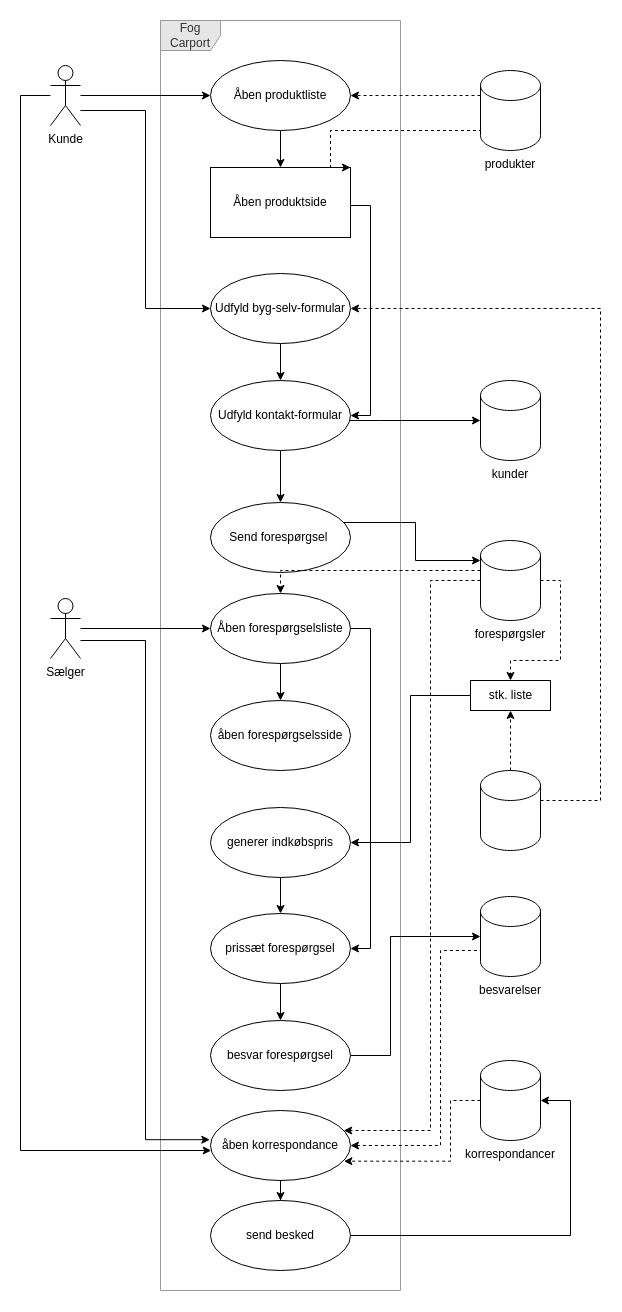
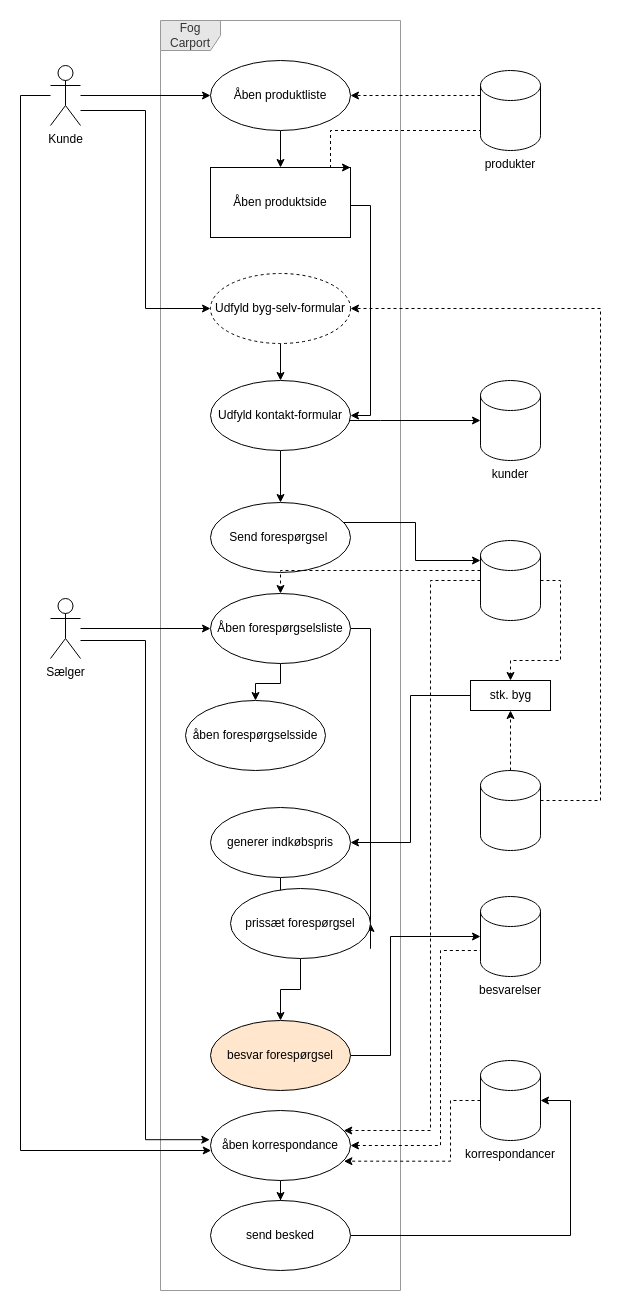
  <mxCell id="0" />
  <mxCell id="1" parent="0" />
  <mxCell id="2" value="&lt;span style=&quot;text-align: left&quot;&gt;Fog Carport&lt;/span&gt;" style="shape=umlFrame;whiteSpace=wrap;html=1;fontColor=#333333;fillColor=#E6E6E6;strokeColor=#999999;" vertex="1" parent="1"><mxGeometry x="160" y="20" width="240" height="1270" as="geometry" /></mxCell>
  <mxCell id="3" style="edgeStyle=orthogonalEdgeStyle;rounded=0;orthogonalLoop=1;jettySize=auto;html=1;" edge="1" parent="1" source="4" target="10"><mxGeometry relative="1" as="geometry" /></mxCell>
  <mxCell id="4" value="Åben produktliste" style="ellipse;whiteSpace=wrap;html=1;" vertex="1" parent="1"><mxGeometry x="210" y="60" width="140" height="70" as="geometry" /></mxCell>
  <mxCell id="5" style="edgeStyle=orthogonalEdgeStyle;rounded=0;orthogonalLoop=1;jettySize=auto;html=1;" edge="1" parent="1" source="8" target="4"><mxGeometry relative="1" as="geometry" /></mxCell>
  <mxCell id="6" style="edgeStyle=orthogonalEdgeStyle;rounded=0;orthogonalLoop=1;jettySize=auto;html=1;entryX=0;entryY=0.5;entryDx=0;entryDy=0;" edge="1" parent="1" source="8" target="12"><mxGeometry relative="1" as="geometry"><Array as="points"><mxPoint x="145" y="110" /><mxPoint x="145" y="308" /></Array></mxGeometry></mxCell>
  <mxCell id="7" style="edgeStyle=orthogonalEdgeStyle;rounded=0;orthogonalLoop=1;jettySize=auto;html=1;" edge="1" parent="1" source="8" target="55"><mxGeometry relative="1" as="geometry"><Array as="points"><mxPoint x="20" y="95" /><mxPoint x="20" y="1150" /></Array></mxGeometry></mxCell>
  <mxCell id="8" value="Kunde" style="shape=umlActor;verticalLabelPosition=bottom;verticalAlign=top;html=1;" vertex="1" parent="1"><mxGeometry x="50" y="65" width="30" height="60" as="geometry" /></mxCell>
  <mxCell id="9" style="edgeStyle=orthogonalEdgeStyle;rounded=0;orthogonalLoop=1;jettySize=auto;html=1;entryX=1;entryY=0.5;entryDx=0;entryDy=0;exitX=1;exitY=0.5;exitDx=0;exitDy=0;" edge="1" parent="1" source="10" target="15"><mxGeometry relative="1" as="geometry"><Array as="points"><mxPoint x="350" y="205" /><mxPoint x="370" y="205" /><mxPoint x="370" y="415" /></Array></mxGeometry></mxCell>
  <mxCell id="10" value="Åben produktside" style="whiteSpace=wrap;html=1;rounded=0;" vertex="1" parent="1"><mxGeometry x="210" y="167" width="140" height="70" as="geometry" /></mxCell>
  <mxCell id="11" style="edgeStyle=orthogonalEdgeStyle;rounded=0;orthogonalLoop=1;jettySize=auto;html=1;" edge="1" parent="1" source="12" target="15"><mxGeometry relative="1" as="geometry" /></mxCell>
- <mxCell id="12" value="Udfyld byg-selv-formular" style="ellipse;whiteSpace=wrap;html=1;" vertex="1" parent="1"><mxGeometry x="210" y="273" width="140" height="70" as="geometry" /></mxCell>
+ <mxCell id="12" value="Udfyld byg-selv-formular" style="ellipse;whiteSpace=wrap;html=1;dashed=1;" vertex="1" parent="1"><mxGeometry x="210" y="273" width="140" height="70" as="geometry" /></mxCell>
  <mxCell id="13" style="edgeStyle=orthogonalEdgeStyle;rounded=0;orthogonalLoop=1;jettySize=auto;html=1;" edge="1" parent="1" source="15" target="17"><mxGeometry relative="1" as="geometry" /></mxCell>
  <mxCell id="14" style="edgeStyle=orthogonalEdgeStyle;rounded=0;orthogonalLoop=1;jettySize=auto;html=1;" edge="1" parent="1" source="15" target="37"><mxGeometry relative="1" as="geometry"><Array as="points"><mxPoint x="380" y="420" /><mxPoint x="380" y="420" /></Array></mxGeometry></mxCell>
  <mxCell id="15" value="Udfyld kontakt-formular" style="ellipse;whiteSpace=wrap;html=1;" vertex="1" parent="1"><mxGeometry x="210" y="380" width="140" height="70" as="geometry" /></mxCell>
  <mxCell id="16" style="edgeStyle=orthogonalEdgeStyle;rounded=0;orthogonalLoop=1;jettySize=auto;html=1;" edge="1" parent="1" source="17" target="34"><mxGeometry relative="1" as="geometry"><Array as="points"><mxPoint x="415" y="522" /><mxPoint x="415" y="560" /></Array></mxGeometry></mxCell>
  <mxCell id="17" value="Send forespørgsel&amp;nbsp;" style="ellipse;whiteSpace=wrap;html=1;" vertex="1" parent="1"><mxGeometry x="210" y="502" width="140" height="70" as="geometry" /></mxCell>
  <mxCell id="18" style="edgeStyle=orthogonalEdgeStyle;rounded=0;orthogonalLoop=1;jettySize=auto;html=1;" edge="1" parent="1" source="20" target="24"><mxGeometry relative="1" as="geometry" /></mxCell>
  <mxCell id="19" style="edgeStyle=orthogonalEdgeStyle;rounded=0;orthogonalLoop=1;jettySize=auto;html=1;entryX=1;entryY=0.5;entryDx=0;entryDy=0;" edge="1" parent="1" source="20" target="28"><mxGeometry relative="1" as="geometry"><Array as="points"><mxPoint x="370" y="628" /><mxPoint x="370" y="948" /></Array></mxGeometry></mxCell>
  <mxCell id="20" value="Åben forespørgselsliste" style="ellipse;whiteSpace=wrap;html=1;" vertex="1" parent="1"><mxGeometry x="210" y="593" width="140" height="70" as="geometry" /></mxCell>
  <mxCell id="21" style="edgeStyle=orthogonalEdgeStyle;rounded=0;orthogonalLoop=1;jettySize=auto;html=1;" edge="1" parent="1" source="23" target="20"><mxGeometry relative="1" as="geometry" /></mxCell>
  <mxCell id="22" style="edgeStyle=orthogonalEdgeStyle;rounded=0;orthogonalLoop=1;jettySize=auto;html=1;entryX=-0.005;entryY=0.417;entryDx=0;entryDy=0;entryPerimeter=0;" edge="1" parent="1" source="23" target="55"><mxGeometry relative="1" as="geometry"><Array as="points"><mxPoint x="145" y="640" /><mxPoint x="145" y="1140" /><mxPoint x="209" y="1140" /></Array></mxGeometry></mxCell>
  <mxCell id="23" value="Sælger" style="shape=umlActor;verticalLabelPosition=bottom;verticalAlign=top;html=1;" vertex="1" parent="1"><mxGeometry x="50" y="598" width="30" height="60" as="geometry" /></mxCell>
- <mxCell id="24" value="åben forespørgselsside" style="ellipse;whiteSpace=wrap;html=1;" vertex="1" parent="1"><mxGeometry x="210" y="700" width="140" height="70" as="geometry" /></mxCell>
+ <mxCell id="24" value="åben forespørgselsside" style="ellipse;whiteSpace=wrap;html=1;" vertex="1" parent="1"><mxGeometry x="185" y="700" width="140" height="70" as="geometry" /></mxCell>
  <mxCell id="25" style="edgeStyle=orthogonalEdgeStyle;rounded=0;orthogonalLoop=1;jettySize=auto;html=1;entryX=0.5;entryY=0;entryDx=0;entryDy=0;" edge="1" parent="1" source="26" target="28"><mxGeometry relative="1" as="geometry" /></mxCell>
  <mxCell id="26" value="generer indkøbspris" style="ellipse;whiteSpace=wrap;html=1;" vertex="1" parent="1"><mxGeometry x="210" y="807" width="140" height="70" as="geometry" /></mxCell>
  <mxCell id="27" style="edgeStyle=orthogonalEdgeStyle;rounded=0;orthogonalLoop=1;jettySize=auto;html=1;" edge="1" parent="1" source="28" target="30"><mxGeometry relative="1" as="geometry" /></mxCell>
- <mxCell id="28" value="prissæt forespørgsel" style="ellipse;whiteSpace=wrap;html=1;" vertex="1" parent="1"><mxGeometry x="210" y="913" width="140" height="70" as="geometry" /></mxCell>
+ <mxCell id="28" value="prissæt forespørgsel" style="ellipse;whiteSpace=wrap;html=1;" vertex="1" parent="1"><mxGeometry x="230" y="888" width="140" height="70" as="geometry" /></mxCell>
  <mxCell id="29" style="edgeStyle=orthogonalEdgeStyle;rounded=0;orthogonalLoop=1;jettySize=auto;html=1;entryX=0;entryY=0.5;entryDx=0;entryDy=0;entryPerimeter=0;" edge="1" parent="1" source="30" target="51"><mxGeometry relative="1" as="geometry"><Array as="points"><mxPoint x="390" y="1055" /><mxPoint x="390" y="936" /></Array></mxGeometry></mxCell>
- <mxCell id="30" value="besvar forespørgsel" style="ellipse;whiteSpace=wrap;html=1;" vertex="1" parent="1"><mxGeometry x="210" y="1020" width="140" height="70" as="geometry" /></mxCell>
+ <mxCell id="30" value="besvar forespørgsel" style="ellipse;whiteSpace=wrap;html=1;fillColor=#ffe6cc;" vertex="1" parent="1"><mxGeometry x="210" y="1020" width="140" height="70" as="geometry" /></mxCell>
  <mxCell id="31" value="" style="group" vertex="1" connectable="0" parent="1"><mxGeometry x="480" y="770" width="60" height="104" as="geometry" /></mxCell>
  <mxCell id="32" value="" style="shape=cylinder3;whiteSpace=wrap;html=1;boundedLbl=1;backgroundOutline=1;size=15;" vertex="1" parent="31"><mxGeometry width="60" height="80" as="geometry" /></mxCell>
  <mxCell id="33" value="" style="group" vertex="1" connectable="0" parent="1"><mxGeometry x="480" y="540" width="60" height="104" as="geometry" /></mxCell>
  <mxCell id="34" value="" style="shape=cylinder3;whiteSpace=wrap;html=1;boundedLbl=1;backgroundOutline=1;size=15;" vertex="1" parent="33"><mxGeometry width="60" height="80" as="geometry" /></mxCell>
- <mxCell id="35" value="forespørgsler" style="text;html=1;strokeColor=none;fillColor=none;align=center;verticalAlign=middle;whiteSpace=wrap;rounded=0;" vertex="1" parent="33"><mxGeometry x="10" y="84" width="40" height="20" as="geometry" /></mxCell>
  <mxCell id="36" value="" style="group" vertex="1" connectable="0" parent="1"><mxGeometry x="480" y="380" width="60" height="104" as="geometry" /></mxCell>
  <mxCell id="37" value="" style="shape=cylinder3;whiteSpace=wrap;html=1;boundedLbl=1;backgroundOutline=1;size=15;" vertex="1" parent="36"><mxGeometry width="60" height="80" as="geometry" /></mxCell>
  <mxCell id="38" value="kunder" style="text;html=1;strokeColor=none;fillColor=none;align=center;verticalAlign=middle;whiteSpace=wrap;rounded=0;" vertex="1" parent="36"><mxGeometry x="10" y="84" width="40" height="20" as="geometry" /></mxCell>
  <mxCell id="39" style="edgeStyle=orthogonalEdgeStyle;rounded=0;orthogonalLoop=1;jettySize=auto;html=1;entryX=0.5;entryY=0;entryDx=0;entryDy=0;dashed=1;" edge="1" parent="1" source="34" target="20"><mxGeometry relative="1" as="geometry"><Array as="points"><mxPoint x="280" y="570" /></Array></mxGeometry></mxCell>
  <mxCell id="40" style="edgeStyle=orthogonalEdgeStyle;rounded=0;orthogonalLoop=1;jettySize=auto;html=1;entryX=1;entryY=0.5;entryDx=0;entryDy=0;" edge="1" parent="1" source="41" target="26"><mxGeometry relative="1" as="geometry" /></mxCell>
- <mxCell id="41" value="stk. liste" style="html=1;" vertex="1" parent="1"><mxGeometry x="470" y="680" width="80" height="30" as="geometry" /></mxCell>
+ <mxCell id="41" value="stk. byg" style="html=1;" vertex="1" parent="1"><mxGeometry x="470" y="680" width="80" height="30" as="geometry" /></mxCell>
  <mxCell id="42" style="edgeStyle=orthogonalEdgeStyle;rounded=0;orthogonalLoop=1;jettySize=auto;html=1;entryX=1;entryY=0.5;entryDx=0;entryDy=0;dashed=1;" edge="1" parent="1" source="32" target="12"><mxGeometry relative="1" as="geometry"><Array as="points"><mxPoint x="600" y="800" /><mxPoint x="600" y="308" /></Array></mxGeometry></mxCell>
  <mxCell id="43" value="" style="group" vertex="1" connectable="0" parent="1"><mxGeometry x="480" y="70" width="60" height="104" as="geometry" /></mxCell>
  <mxCell id="44" value="" style="shape=cylinder3;whiteSpace=wrap;html=1;boundedLbl=1;backgroundOutline=1;size=15;" vertex="1" parent="43"><mxGeometry width="60" height="80" as="geometry" /></mxCell>
  <mxCell id="45" value="produkter" style="text;html=1;strokeColor=none;fillColor=none;align=center;verticalAlign=middle;whiteSpace=wrap;rounded=0;" vertex="1" parent="43"><mxGeometry x="10" y="84" width="40" height="20" as="geometry" /></mxCell>
  <mxCell id="46" style="edgeStyle=orthogonalEdgeStyle;rounded=0;orthogonalLoop=1;jettySize=auto;html=1;entryX=1;entryY=0.5;entryDx=0;entryDy=0;dashed=1;" edge="1" parent="1" source="44" target="4"><mxGeometry relative="1" as="geometry"><Array as="points"><mxPoint x="450" y="95" /><mxPoint x="450" y="95" /></Array></mxGeometry></mxCell>
  <mxCell id="47" style="edgeStyle=orthogonalEdgeStyle;rounded=0;orthogonalLoop=1;jettySize=auto;html=1;entryX=1;entryY=0;entryDx=0;entryDy=0;dashed=1;exitX=0;exitY=0;exitDx=0;exitDy=52.5;exitPerimeter=0;" edge="1" parent="1" source="44" target="10"><mxGeometry relative="1" as="geometry"><Array as="points"><mxPoint x="480" y="130" /><mxPoint x="330" y="130" /></Array></mxGeometry></mxCell>
  <mxCell id="48" style="edgeStyle=orthogonalEdgeStyle;rounded=0;orthogonalLoop=1;jettySize=auto;html=1;dashed=1;" edge="1" parent="1" source="32" target="41"><mxGeometry relative="1" as="geometry" /></mxCell>
  <mxCell id="49" style="edgeStyle=orthogonalEdgeStyle;rounded=0;orthogonalLoop=1;jettySize=auto;html=1;dashed=1;entryX=0.5;entryY=0;entryDx=0;entryDy=0;" edge="1" parent="1" source="34" target="41"><mxGeometry relative="1" as="geometry"><Array as="points"><mxPoint x="560" y="580" /><mxPoint x="560" y="660" /><mxPoint x="510" y="660" /></Array></mxGeometry></mxCell>
  <mxCell id="50" value="" style="group" vertex="1" connectable="0" parent="1"><mxGeometry x="480" y="896" width="60" height="104" as="geometry" /></mxCell>
  <mxCell id="51" value="" style="shape=cylinder3;whiteSpace=wrap;html=1;boundedLbl=1;backgroundOutline=1;size=15;" vertex="1" parent="50"><mxGeometry width="60" height="80" as="geometry" /></mxCell>
  <mxCell id="52" value="besvarelser" style="text;html=1;strokeColor=none;fillColor=none;align=center;verticalAlign=middle;whiteSpace=wrap;rounded=0;" vertex="1" parent="50"><mxGeometry x="10" y="84" width="40" height="20" as="geometry" /></mxCell>
  <mxCell id="53" style="edgeStyle=orthogonalEdgeStyle;rounded=0;orthogonalLoop=1;jettySize=auto;html=1;" edge="1" parent="1" source="55" target="57"><mxGeometry relative="1" as="geometry" /></mxCell>
  <mxCell id="54" style="edgeStyle=orthogonalEdgeStyle;rounded=0;orthogonalLoop=1;jettySize=auto;html=1;startArrow=classic;startFill=1;endArrow=none;endFill=0;dashed=1;" edge="1" parent="1" source="55" target="51"><mxGeometry relative="1" as="geometry"><Array as="points"><mxPoint x="440" y="1145" /><mxPoint x="440" y="950" /></Array></mxGeometry></mxCell>
  <mxCell id="55" value="åben korrespondance" style="ellipse;whiteSpace=wrap;html=1;" vertex="1" parent="1"><mxGeometry x="210" y="1110" width="140" height="70" as="geometry" /></mxCell>
  <mxCell id="56" style="edgeStyle=orthogonalEdgeStyle;rounded=0;orthogonalLoop=1;jettySize=auto;html=1;entryX=1;entryY=0.5;entryDx=0;entryDy=0;entryPerimeter=0;startArrow=none;startFill=0;endArrow=classic;endFill=1;" edge="1" parent="1" source="57" target="60"><mxGeometry relative="1" as="geometry"><Array as="points"><mxPoint x="570" y="1235" /><mxPoint x="570" y="1100" /></Array></mxGeometry></mxCell>
  <mxCell id="57" value="send besked" style="ellipse;whiteSpace=wrap;html=1;" vertex="1" parent="1"><mxGeometry x="210" y="1200" width="140" height="70" as="geometry" /></mxCell>
  <mxCell id="58" style="edgeStyle=orthogonalEdgeStyle;rounded=0;orthogonalLoop=1;jettySize=auto;html=1;dashed=1;startArrow=none;startFill=0;endArrow=classic;endFill=1;" edge="1" parent="1" source="34" target="55"><mxGeometry relative="1" as="geometry"><Array as="points"><mxPoint x="430" y="580" /><mxPoint x="430" y="1130" /></Array></mxGeometry></mxCell>
  <mxCell id="59" value="" style="group" vertex="1" connectable="0" parent="1"><mxGeometry x="480" y="1060" width="60" height="104" as="geometry" /></mxCell>
  <mxCell id="60" value="" style="shape=cylinder3;whiteSpace=wrap;html=1;boundedLbl=1;backgroundOutline=1;size=15;" vertex="1" parent="59"><mxGeometry width="60" height="80" as="geometry" /></mxCell>
  <mxCell id="61" value="korrespondancer" style="text;html=1;strokeColor=none;fillColor=none;align=center;verticalAlign=middle;whiteSpace=wrap;rounded=0;" vertex="1" parent="59"><mxGeometry x="10" y="84" width="40" height="20" as="geometry" /></mxCell>
  <mxCell id="62" style="edgeStyle=orthogonalEdgeStyle;rounded=0;orthogonalLoop=1;jettySize=auto;html=1;entryX=0.953;entryY=0.724;entryDx=0;entryDy=0;entryPerimeter=0;dashed=1;startArrow=none;startFill=0;endArrow=classic;endFill=1;" edge="1" parent="1" source="60" target="55"><mxGeometry relative="1" as="geometry"><Array as="points"><mxPoint x="450" y="1100" /><mxPoint x="450" y="1161" /></Array></mxGeometry></mxCell>
